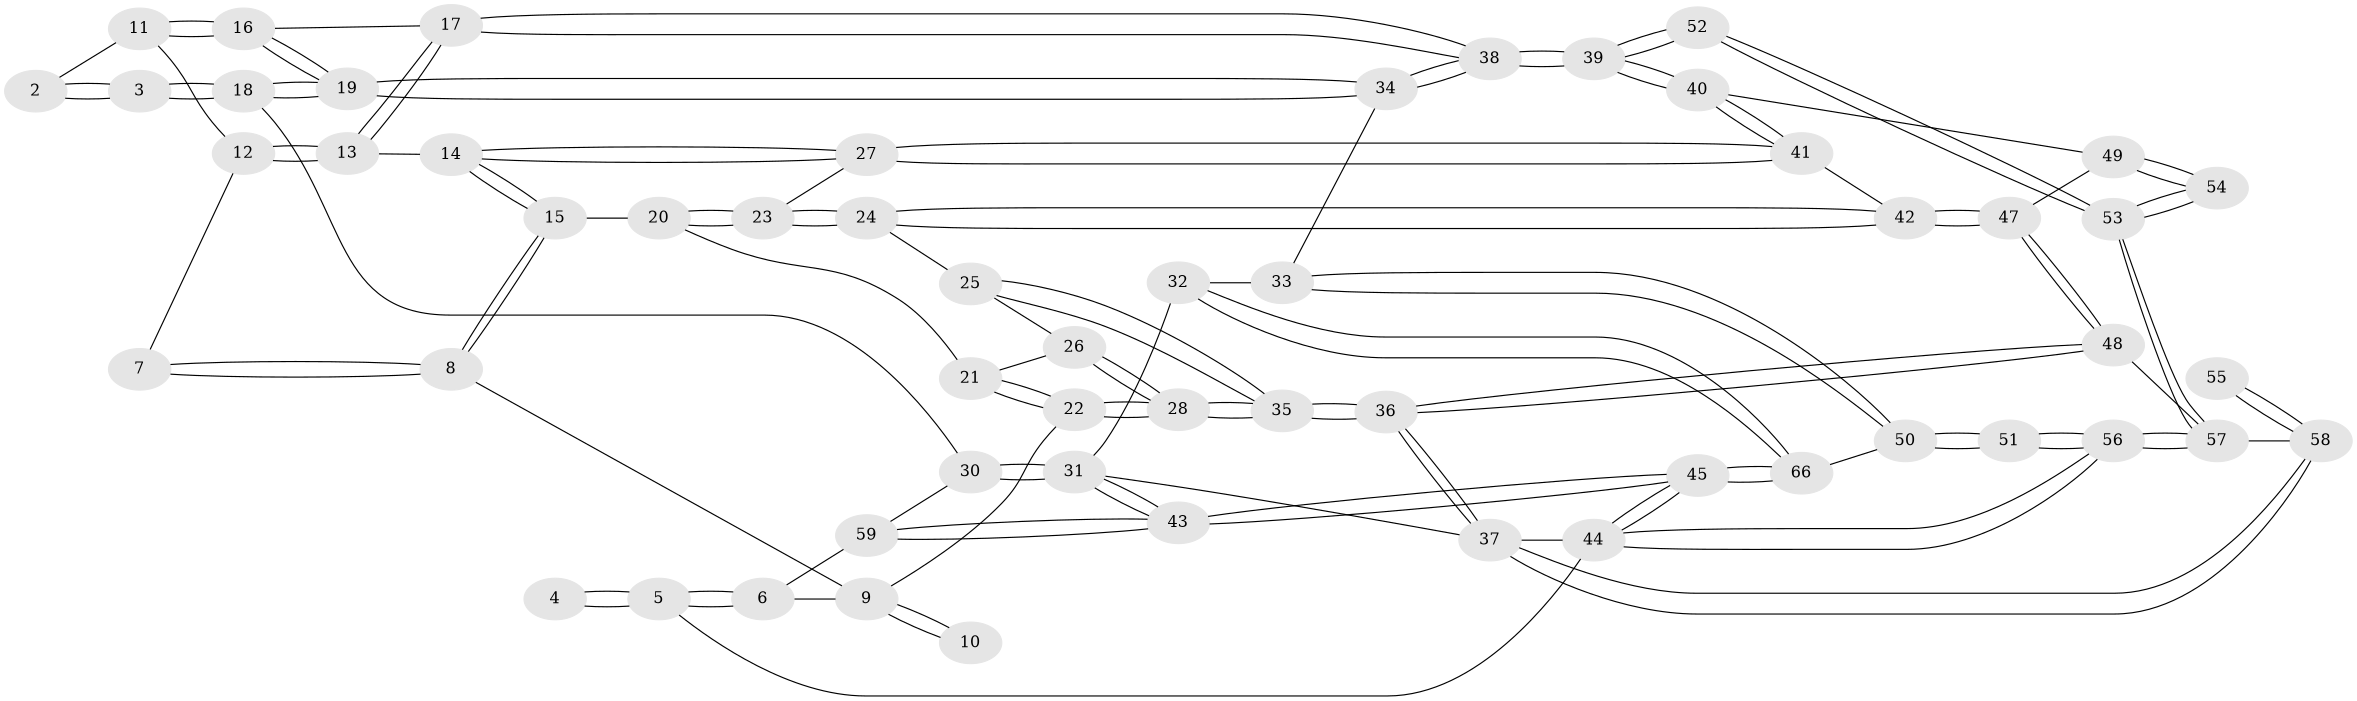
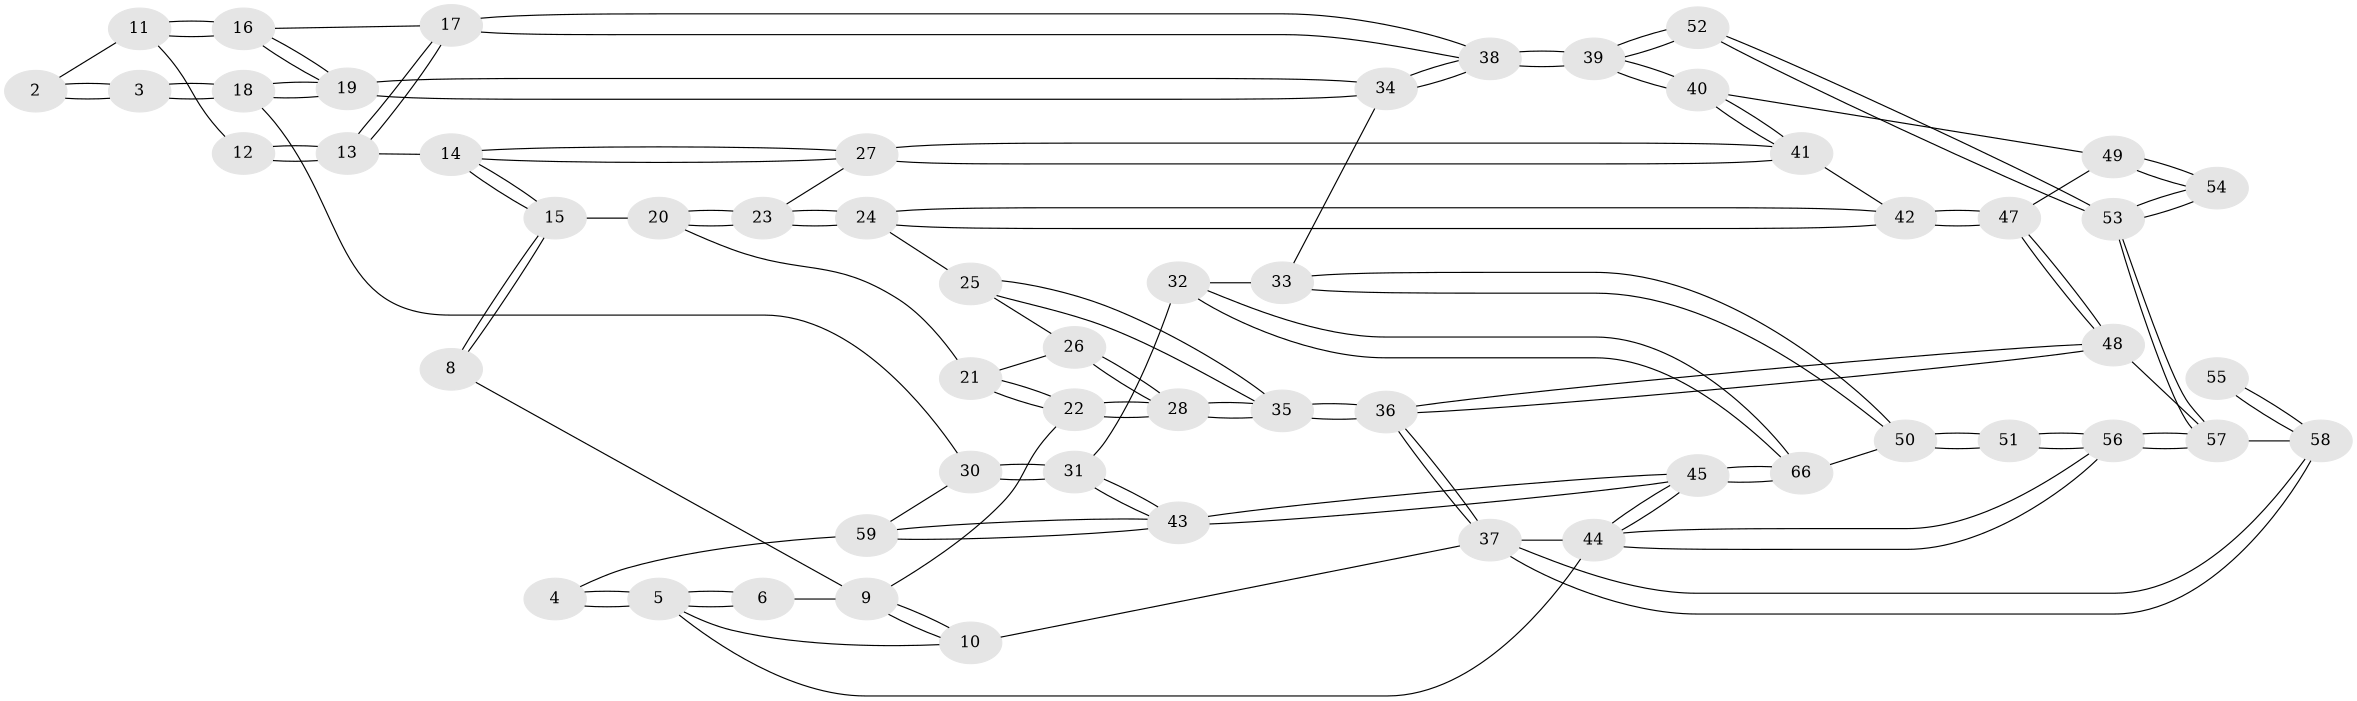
  graph {
    rankdir=LR
    node [color=gray90 style=filled]
    2
    3
    11
-   7
    8
    12
    18
    16
    4
    5
    n11 [label=59]
    19
    30
    6
    10
    44
    43
    9
    37
    45
    56
    22
    15
    13
    20
    28
    58
    17
    14
    27
    38
    41
    21
    23
    34
    39
    31
    26
    24
    35
    25
    42
    47
    36
    32
    33
    n47 [label=66]
    50
    51
    48
    57
    40
    52
    49
    53
    54
    55
    2 -- 3
    2 -- 3
    2 -- 11
    3 -- 18
    3 -- 18
    11 -- 12
    11 -- 16
    11 -- 16
-   7 -- 8
-   7 -- 8
-   7 -- 12
    8 -- 9
    8 -- 15
    8 -- 15
    12 -- 13
    12 -- 13
    18 -- 19
    18 -- 19
    18 -- 30
    16 -- 19
    16 -- 19
    16 -- 17
    4 -- 5
    4 -- 5
-   6 -- n11
+   4 -- n11
    5 -- 6
    5 -- 6
+   5 -- 10
    5 -- 44
    n11 -- 30
    n11 -- 43
    n11 -- 43
    19 -- 34
    19 -- 34
    30 -- 31
    30 -- 31
    6 -- 9
-   31 -- 37
+   10 -- 37
    44 -- 45
    44 -- 45
    44 -- 56
    44 -- 56
    43 -- 45
    43 -- 45
    9 -- 10
    9 -- 10
    9 -- 22
    37 -- 44
    37 -- 58
    37 -- 58
    45 -- n47
    45 -- n47
    56 -- 57
    56 -- 57
    22 -- 28
    22 -- 28
    15 -- 20
    13 -- 17
    13 -- 17
    13 -- 14
    20 -- 21
    20 -- 23
    20 -- 23
    28 -- 35
    28 -- 35
    17 -- 38
    17 -- 38
    14 -- 15
    14 -- 15
    14 -- 27
    14 -- 27
    27 -- 41
    27 -- 41
    38 -- 39
    38 -- 39
    41 -- 42
    21 -- 22
    21 -- 22
    21 -- 26
    23 -- 27
    23 -- 24
    23 -- 24
    34 -- 38
    34 -- 38
    39 -- 40
    39 -- 40
    39 -- 52
    39 -- 52
    31 -- 43
    31 -- 43
    31 -- 32
    26 -- 28
    26 -- 28
    24 -- 25
    24 -- 42
    24 -- 42
    35 -- 36
    35 -- 36
    25 -- 26
    25 -- 35
    25 -- 35
    42 -- 47
    42 -- 47
    47 -- 48
    47 -- 48
    47 -- 49
    36 -- 37
    36 -- 37
    36 -- 48
    36 -- 48
    32 -- 33
    32 -- n47
    32 -- n47
    33 -- 34
    33 -- 50
    33 -- 50
    n47 -- 50
    50 -- 51
    50 -- 51
    51 -- 56
    51 -- 56
    48 -- 57
    57 -- 58
    40 -- 41
    40 -- 41
    40 -- 49
    52 -- 53
    52 -- 53
    49 -- 54
    49 -- 54
    53 -- 57
    53 -- 57
    53 -- 54
    53 -- 54
    55 -- 58
    55 -- 58
  }
